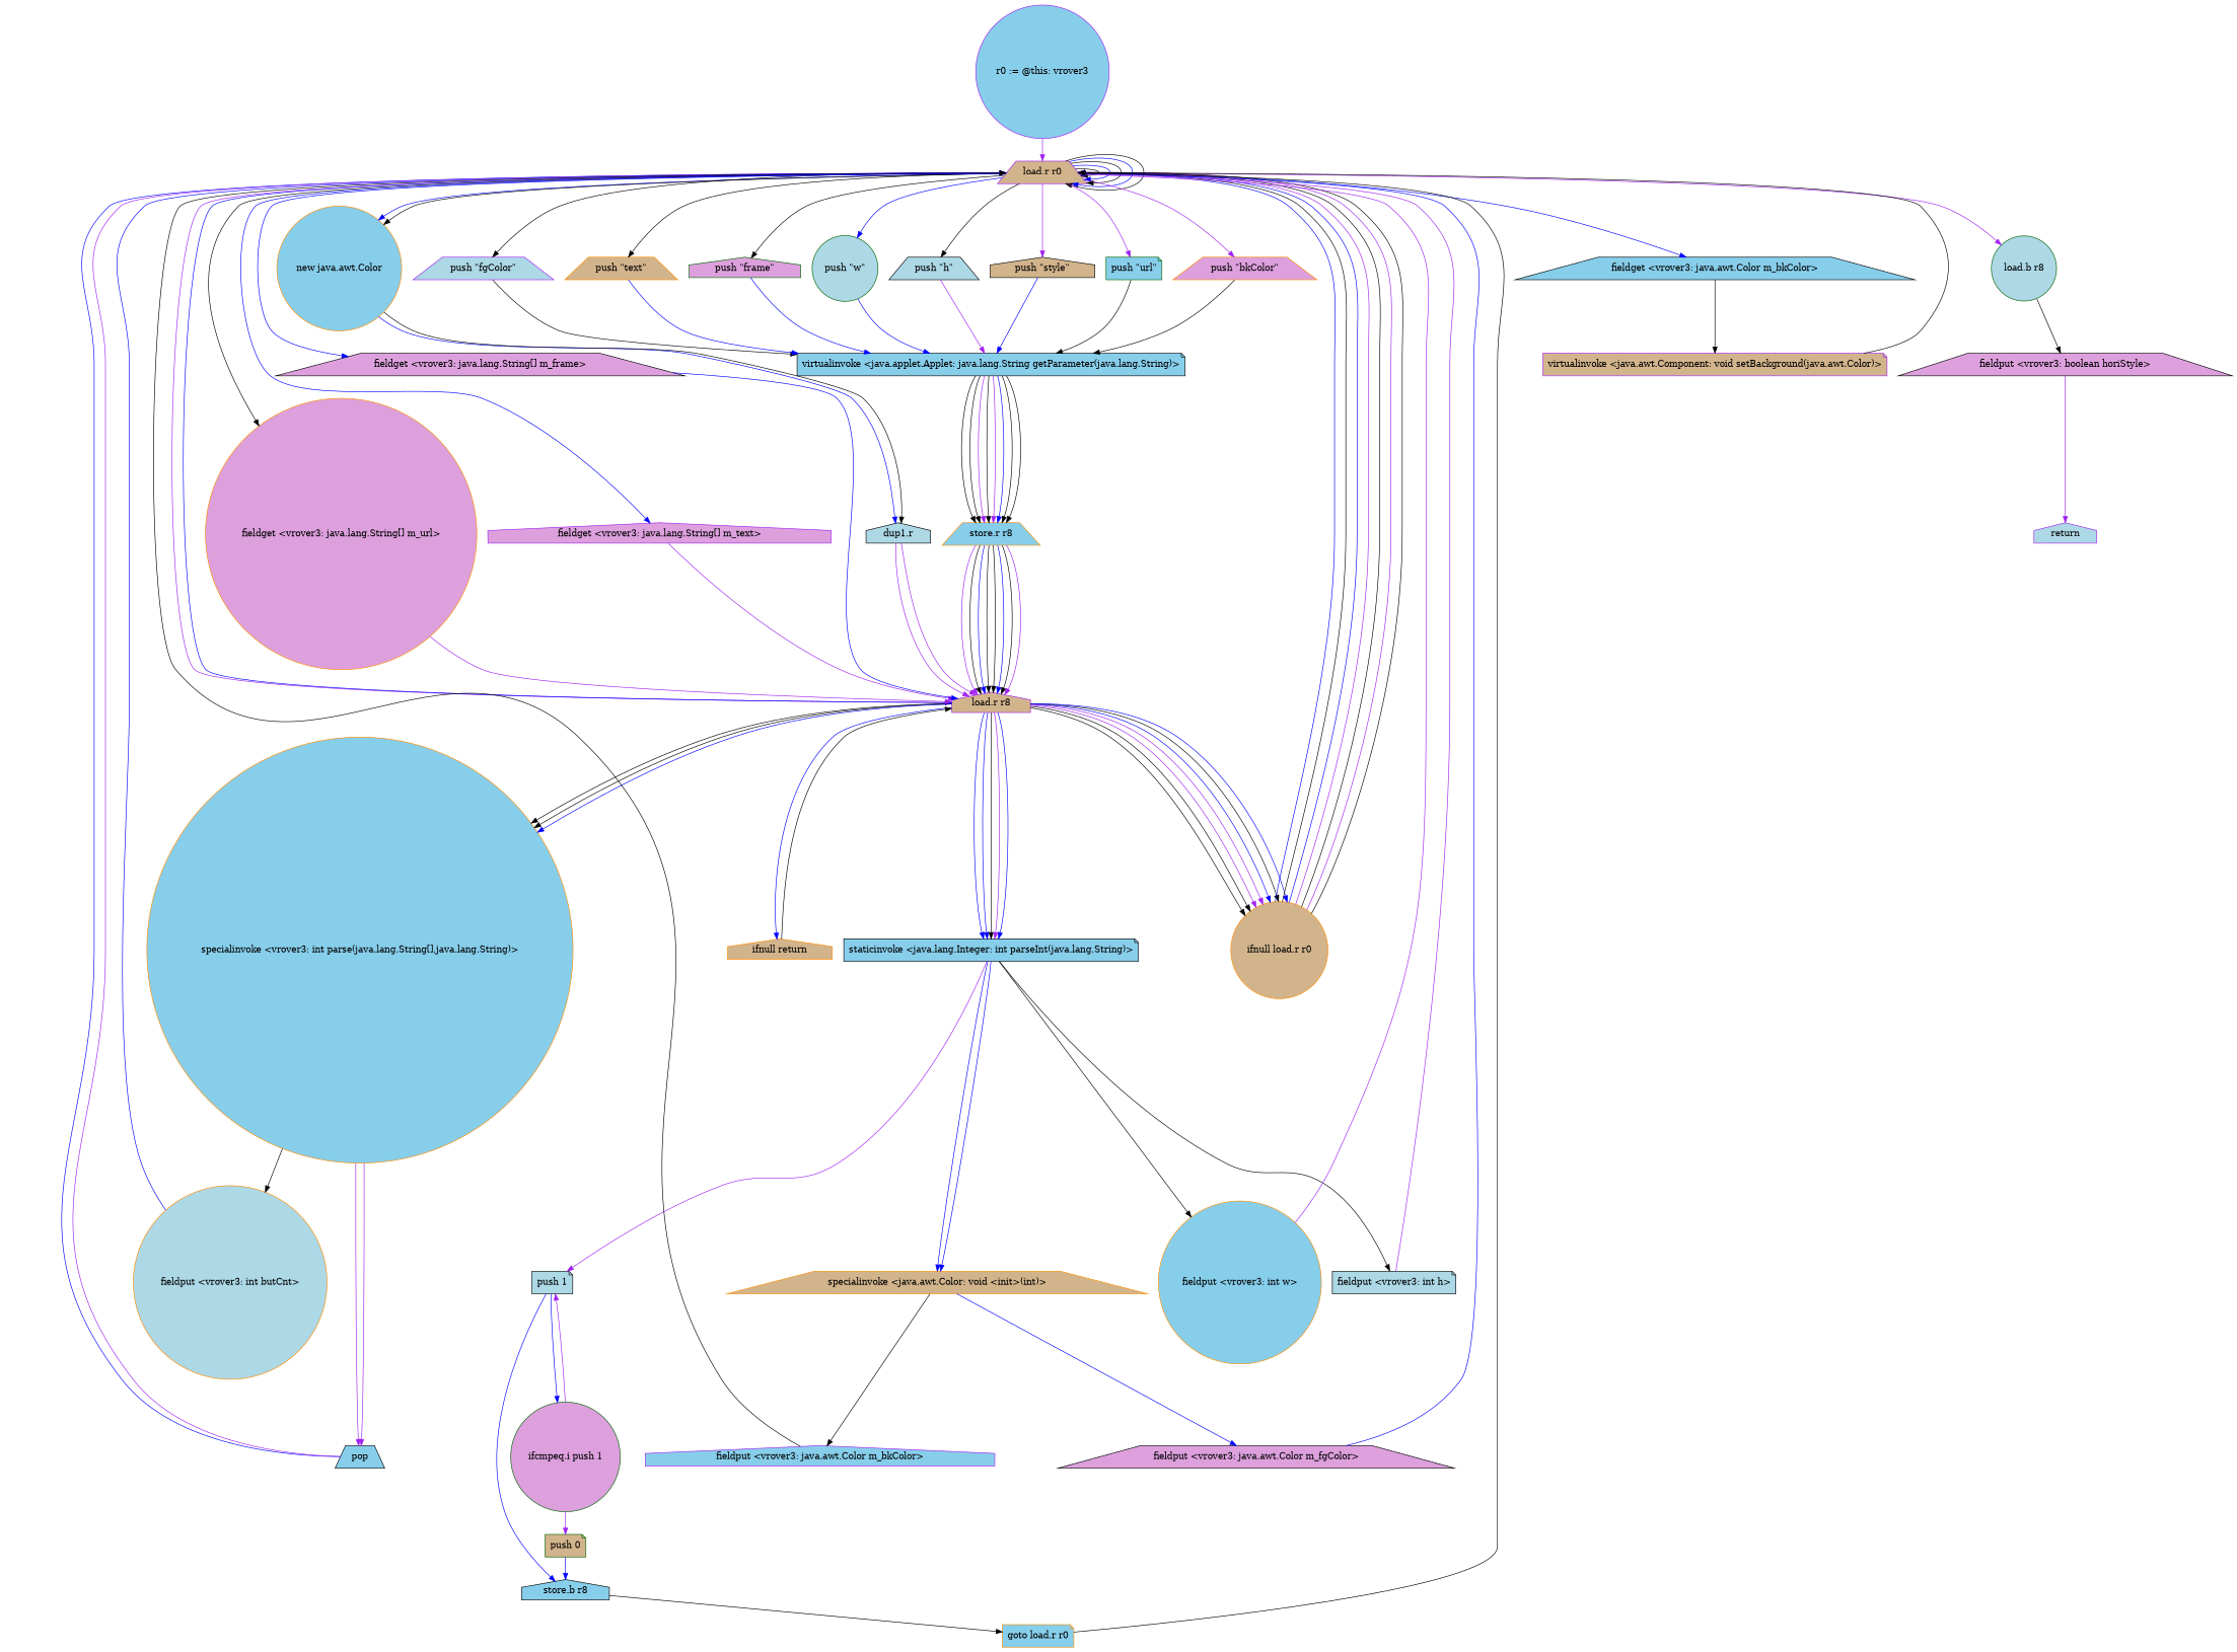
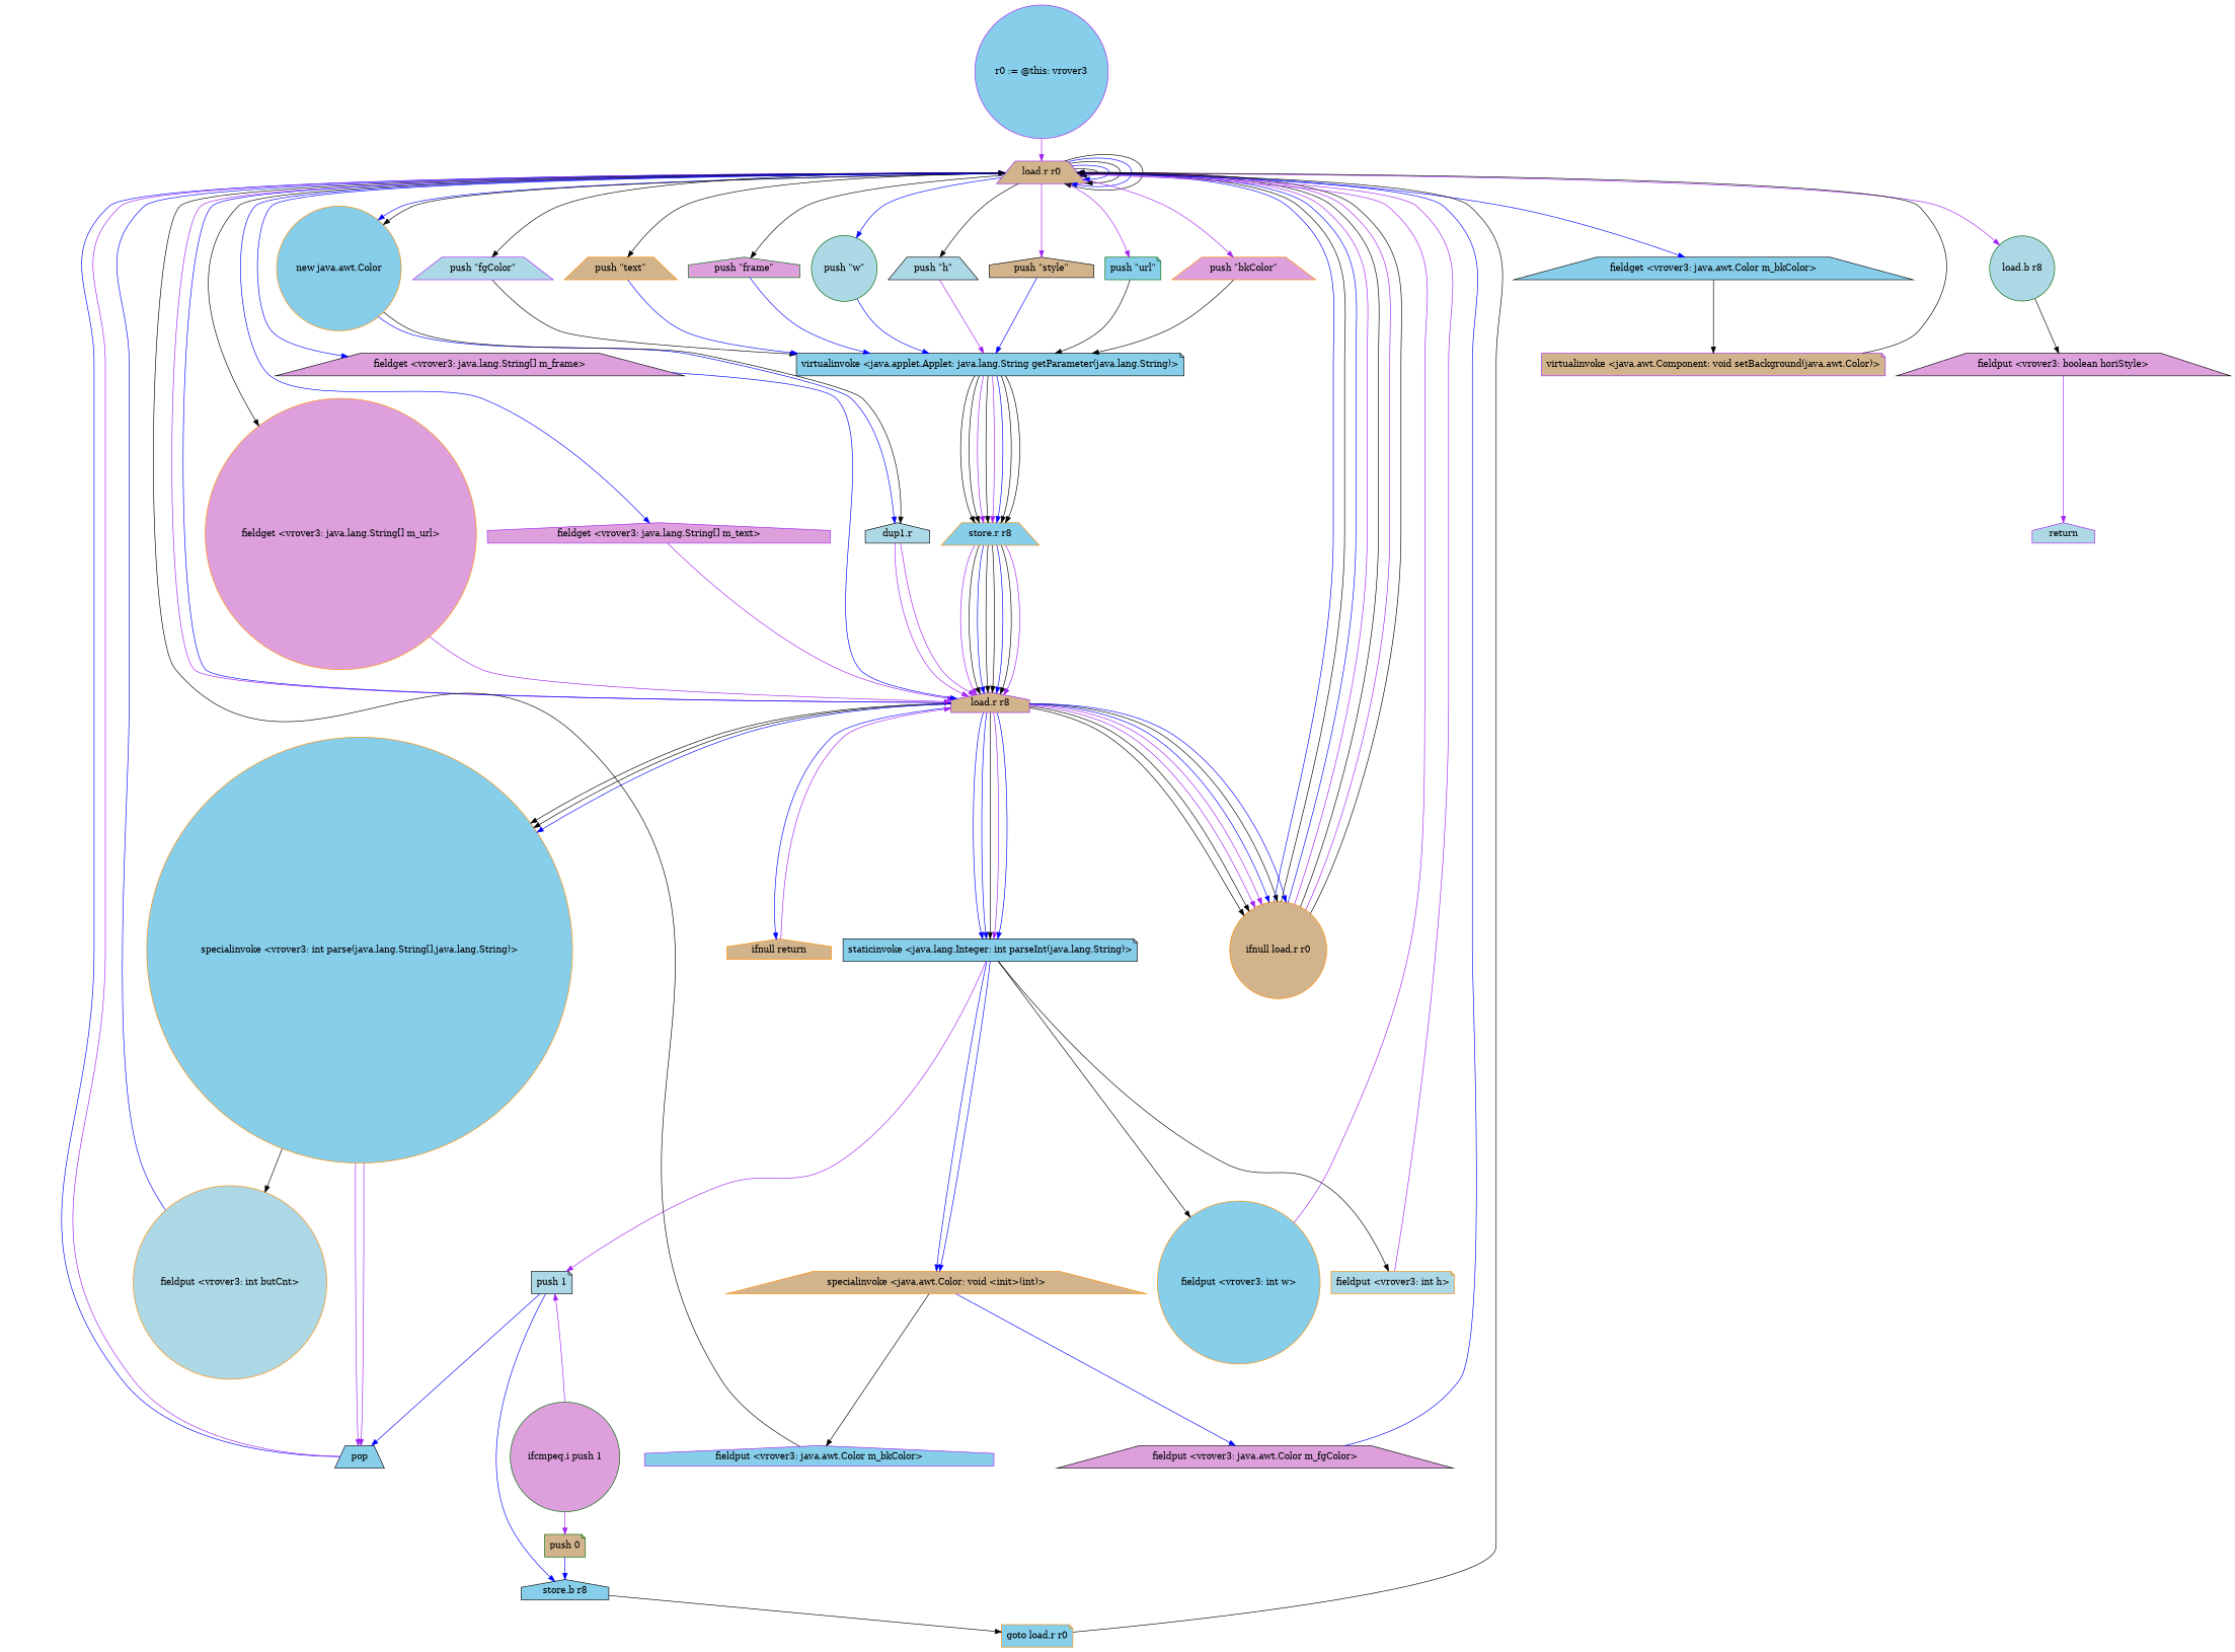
  digraph {
    node [color=black fillcolor=skyblue shape=trapezium style=filled]
    edge [color=black]
    "r0 := @this: vrover3" [color=purple shape=circle]
    "load.r r0" [color=purple fillcolor=tan]
    "push \"url\"" [color=darkgreen shape=note]
    "load.r r8" [color=purple fillcolor=tan shape=house]
    "fieldget <vrover3: java.lang.String[] m_url>" [color=darkorange fillcolor=plum shape=circle]
    "push \"bkColor\"" [color=darkorange fillcolor=plum]
    "new java.awt.Color" [color=darkorange shape=circle]
    "fieldget <vrover3: java.awt.Color m_bkColor>"
    "push \"fgColor\"" [color=purple fillcolor=lightblue]
    "push \"text\"" [color=darkorange fillcolor=tan]
    "fieldget <vrover3: java.lang.String[] m_text>" [color=purple fillcolor=plum shape=house]
    "push \"frame\"" [color=darkgreen fillcolor=plum shape=house]
    "fieldget <vrover3: java.lang.String[] m_frame>" [fillcolor=plum]
    "push \"w\"" [color=darkgreen fillcolor=lightblue shape=circle]
    "push \"h\"" [fillcolor=lightblue]
    "push \"style\"" [fillcolor=tan shape=house]
    "load.b r8" [color=darkgreen fillcolor=lightblue shape=circle]
    "virtualinvoke <java.applet.Applet: java.lang.String getParameter(java.lang.String)>" [shape=note]
    "ifnull load.r r0" [color=darkorange fillcolor=tan shape=circle]
    "specialinvoke <vrover3: int parse(java.lang.String[],java.lang.String)>" [color=darkorange shape=circle]
    "staticinvoke <java.lang.Integer: int parseInt(java.lang.String)>" [shape=note]
    "ifnull return" [color=darkorange fillcolor=tan shape=house]
    "dup1.r" [fillcolor=lightblue shape=house]
    "virtualinvoke <java.awt.Component: void setBackground(java.awt.Color)>" [color=purple fillcolor=tan shape=note]
    "fieldput <vrover3: boolean horiStyle>" [fillcolor=plum]
    "store.r r8" [color=darkorange]
    pop
    "fieldput <vrover3: int butCnt>" [color=darkorange fillcolor=lightblue shape=circle]
    "specialinvoke <java.awt.Color: void <init>(int)>" [color=darkorange fillcolor=tan]
    "fieldput <vrover3: int w>" [color=darkorange shape=circle]
-   "fieldput <vrover3: int h>" [fillcolor=lightblue shape=note]
+   "fieldput <vrover3: int h>" [color=darkorange fillcolor=lightblue shape=note]
    "push 1" [fillcolor=lightblue shape=note]
    "fieldput <vrover3: java.awt.Color m_bkColor>" [color=purple shape=house]
    "fieldput <vrover3: java.awt.Color m_fgColor>" [fillcolor=plum]
    "ifcmpeq.i push 1" [color=darkgreen fillcolor=plum shape=circle]
    "store.b r8" [shape=house]
    "push 0" [color=darkgreen fillcolor=tan shape=note]
    "goto load.r r0" [color=darkorange shape=note]
    return [color=purple fillcolor=lightblue shape=house]
    "r0 := @this: vrover3" -> "load.r r0" [color=purple]
    "load.r r0" -> "load.r r0"
    "load.r r0" -> "load.r r0" [color=blue]
    "load.r r0" -> "load.r r0"
    "load.r r0" -> "load.r r0" [color=blue]
    "load.r r0" -> "load.r r0"
    "load.r r0" -> "push \"url\"" [color=purple]
    "load.r r0" -> "load.r r8" [color=purple]
    "load.r r0" -> "load.r r8" [color=blue]
    "load.r r0" -> "fieldget <vrover3: java.lang.String[] m_url>"
    "load.r r0" -> "push \"bkColor\"" [color=purple]
    "load.r r0" -> "new java.awt.Color" [color=blue]
    "load.r r0" -> "new java.awt.Color"
    "load.r r0" -> "fieldget <vrover3: java.awt.Color m_bkColor>" [color=blue]
    "load.r r0" -> "push \"fgColor\""
    "load.r r0" -> "push \"text\""
    "load.r r0" -> "fieldget <vrover3: java.lang.String[] m_text>" [color=blue]
    "load.r r0" -> "push \"frame\""
    "load.r r0" -> "fieldget <vrover3: java.lang.String[] m_frame>" [color=blue]
    "load.r r0" -> "push \"w\"" [color=blue]
    "load.r r0" -> "push \"h\""
    "load.r r0" -> "push \"style\"" [color=purple]
    "load.r r0" -> "load.b r8" [color=purple]
    "push \"url\"" -> "virtualinvoke <java.applet.Applet: java.lang.String getParameter(java.lang.String)>"
    "load.r r8" -> "ifnull load.r r0"
    "load.r r8" -> "ifnull load.r r0"
    "load.r r8" -> "ifnull load.r r0" [color=purple]
    "load.r r8" -> "ifnull load.r r0" [color=purple]
    "load.r r8" -> "ifnull load.r r0" [color=blue]
    "load.r r8" -> "ifnull load.r r0"
    "load.r r8" -> "ifnull load.r r0" [color=blue]
    "load.r r8" -> "specialinvoke <vrover3: int parse(java.lang.String[],java.lang.String)>"
    "load.r r8" -> "specialinvoke <vrover3: int parse(java.lang.String[],java.lang.String)>"
    "load.r r8" -> "specialinvoke <vrover3: int parse(java.lang.String[],java.lang.String)>" [color=blue]
    "load.r r8" -> "staticinvoke <java.lang.Integer: int parseInt(java.lang.String)>" [color=blue]
    "load.r r8" -> "staticinvoke <java.lang.Integer: int parseInt(java.lang.String)>" [color=blue]
    "load.r r8" -> "staticinvoke <java.lang.Integer: int parseInt(java.lang.String)>"
    "load.r r8" -> "staticinvoke <java.lang.Integer: int parseInt(java.lang.String)>" [color=purple]
    "load.r r8" -> "staticinvoke <java.lang.Integer: int parseInt(java.lang.String)>" [color=blue]
    "load.r r8" -> "ifnull return" [color=blue]
    "fieldget <vrover3: java.lang.String[] m_url>" -> "load.r r8" [color=purple]
    "push \"bkColor\"" -> "virtualinvoke <java.applet.Applet: java.lang.String getParameter(java.lang.String)>"
    "new java.awt.Color" -> "dup1.r" [color=blue]
    "new java.awt.Color" -> "dup1.r"
    "fieldget <vrover3: java.awt.Color m_bkColor>" -> "virtualinvoke <java.awt.Component: void setBackground(java.awt.Color)>"
    "push \"fgColor\"" -> "virtualinvoke <java.applet.Applet: java.lang.String getParameter(java.lang.String)>"
    "push \"text\"" -> "virtualinvoke <java.applet.Applet: java.lang.String getParameter(java.lang.String)>" [color=blue]
    "fieldget <vrover3: java.lang.String[] m_text>" -> "load.r r8" [color=purple]
    "push \"frame\"" -> "virtualinvoke <java.applet.Applet: java.lang.String getParameter(java.lang.String)>" [color=blue]
    "fieldget <vrover3: java.lang.String[] m_frame>" -> "load.r r8" [color=blue]
    "push \"w\"" -> "virtualinvoke <java.applet.Applet: java.lang.String getParameter(java.lang.String)>" [color=blue]
    "push \"h\"" -> "virtualinvoke <java.applet.Applet: java.lang.String getParameter(java.lang.String)>" [color=purple]
    "push \"style\"" -> "virtualinvoke <java.applet.Applet: java.lang.String getParameter(java.lang.String)>" [color=blue]
    "load.b r8" -> "fieldput <vrover3: boolean horiStyle>"
    "virtualinvoke <java.applet.Applet: java.lang.String getParameter(java.lang.String)>" -> "store.r r8"
    "virtualinvoke <java.applet.Applet: java.lang.String getParameter(java.lang.String)>" -> "store.r r8"
    "virtualinvoke <java.applet.Applet: java.lang.String getParameter(java.lang.String)>" -> "store.r r8" [color=purple]
    "virtualinvoke <java.applet.Applet: java.lang.String getParameter(java.lang.String)>" -> "store.r r8"
    "virtualinvoke <java.applet.Applet: java.lang.String getParameter(java.lang.String)>" -> "store.r r8" [color=purple]
    "virtualinvoke <java.applet.Applet: java.lang.String getParameter(java.lang.String)>" -> "store.r r8" [color=blue]
    "virtualinvoke <java.applet.Applet: java.lang.String getParameter(java.lang.String)>" -> "store.r r8"
    "virtualinvoke <java.applet.Applet: java.lang.String getParameter(java.lang.String)>" -> "store.r r8"
    "ifnull load.r r0" -> "load.r r0" [color=blue]
    "ifnull load.r r0" -> "load.r r0"
    "ifnull load.r r0" -> "load.r r0" [color=blue]
    "ifnull load.r r0" -> "load.r r0" [color=purple]
    "ifnull load.r r0" -> "load.r r0"
    "ifnull load.r r0" -> "load.r r0" [color=purple]
    "ifnull load.r r0" -> "load.r r0"
    "specialinvoke <vrover3: int parse(java.lang.String[],java.lang.String)>" -> pop [color=purple]
    "specialinvoke <vrover3: int parse(java.lang.String[],java.lang.String)>" -> pop [color=purple]
    "specialinvoke <vrover3: int parse(java.lang.String[],java.lang.String)>" -> "fieldput <vrover3: int butCnt>"
    "staticinvoke <java.lang.Integer: int parseInt(java.lang.String)>" -> "specialinvoke <java.awt.Color: void <init>(int)>" [color=blue]
    "staticinvoke <java.lang.Integer: int parseInt(java.lang.String)>" -> "specialinvoke <java.awt.Color: void <init>(int)>" [color=blue]
    "staticinvoke <java.lang.Integer: int parseInt(java.lang.String)>" -> "fieldput <vrover3: int w>"
    "staticinvoke <java.lang.Integer: int parseInt(java.lang.String)>" -> "fieldput <vrover3: int h>"
    "staticinvoke <java.lang.Integer: int parseInt(java.lang.String)>" -> "push 1" [color=purple]
-   "ifnull return" -> "load.r r8"
+   "ifnull return" -> "load.r r8" [color=purple]
    "dup1.r" -> "load.r r8" [color=purple]
    "dup1.r" -> "load.r r8" [color=purple]
    "virtualinvoke <java.awt.Component: void setBackground(java.awt.Color)>" -> "load.r r0"
    "fieldput <vrover3: boolean horiStyle>" -> return [color=purple]
    "store.r r8" -> "load.r r8" [color=purple]
    "store.r r8" -> "load.r r8"
    "store.r r8" -> "load.r r8" [color=blue]
    "store.r r8" -> "load.r r8"
    "store.r r8" -> "load.r r8"
    "store.r r8" -> "load.r r8" [color=blue]
    "store.r r8" -> "load.r r8"
    "store.r r8" -> "load.r r8" [color=purple]
    pop -> "load.r r0" [color=blue]
    pop -> "load.r r0" [color=purple]
    "fieldput <vrover3: int butCnt>" -> "load.r r0" [color=blue]
    "specialinvoke <java.awt.Color: void <init>(int)>" -> "fieldput <vrover3: java.awt.Color m_bkColor>"
    "specialinvoke <java.awt.Color: void <init>(int)>" -> "fieldput <vrover3: java.awt.Color m_fgColor>" [color=blue]
    "fieldput <vrover3: int w>" -> "load.r r0" [color=purple]
    "fieldput <vrover3: int h>" -> "load.r r0" [color=purple]
-   "push 1" -> "ifcmpeq.i push 1" [color=blue]
+   "push 1" -> pop [color=blue]
    "push 1" -> "store.b r8" [color=blue]
    "fieldput <vrover3: java.awt.Color m_bkColor>" -> "load.r r0"
    "fieldput <vrover3: java.awt.Color m_fgColor>" -> "load.r r0" [color=blue]
    "ifcmpeq.i push 1" -> "push 1" [color=purple]
    "ifcmpeq.i push 1" -> "push 0" [color=purple]
    "store.b r8" -> "goto load.r r0"
    "push 0" -> "store.b r8" [color=blue]
    "goto load.r r0" -> "load.r r0"
  }
